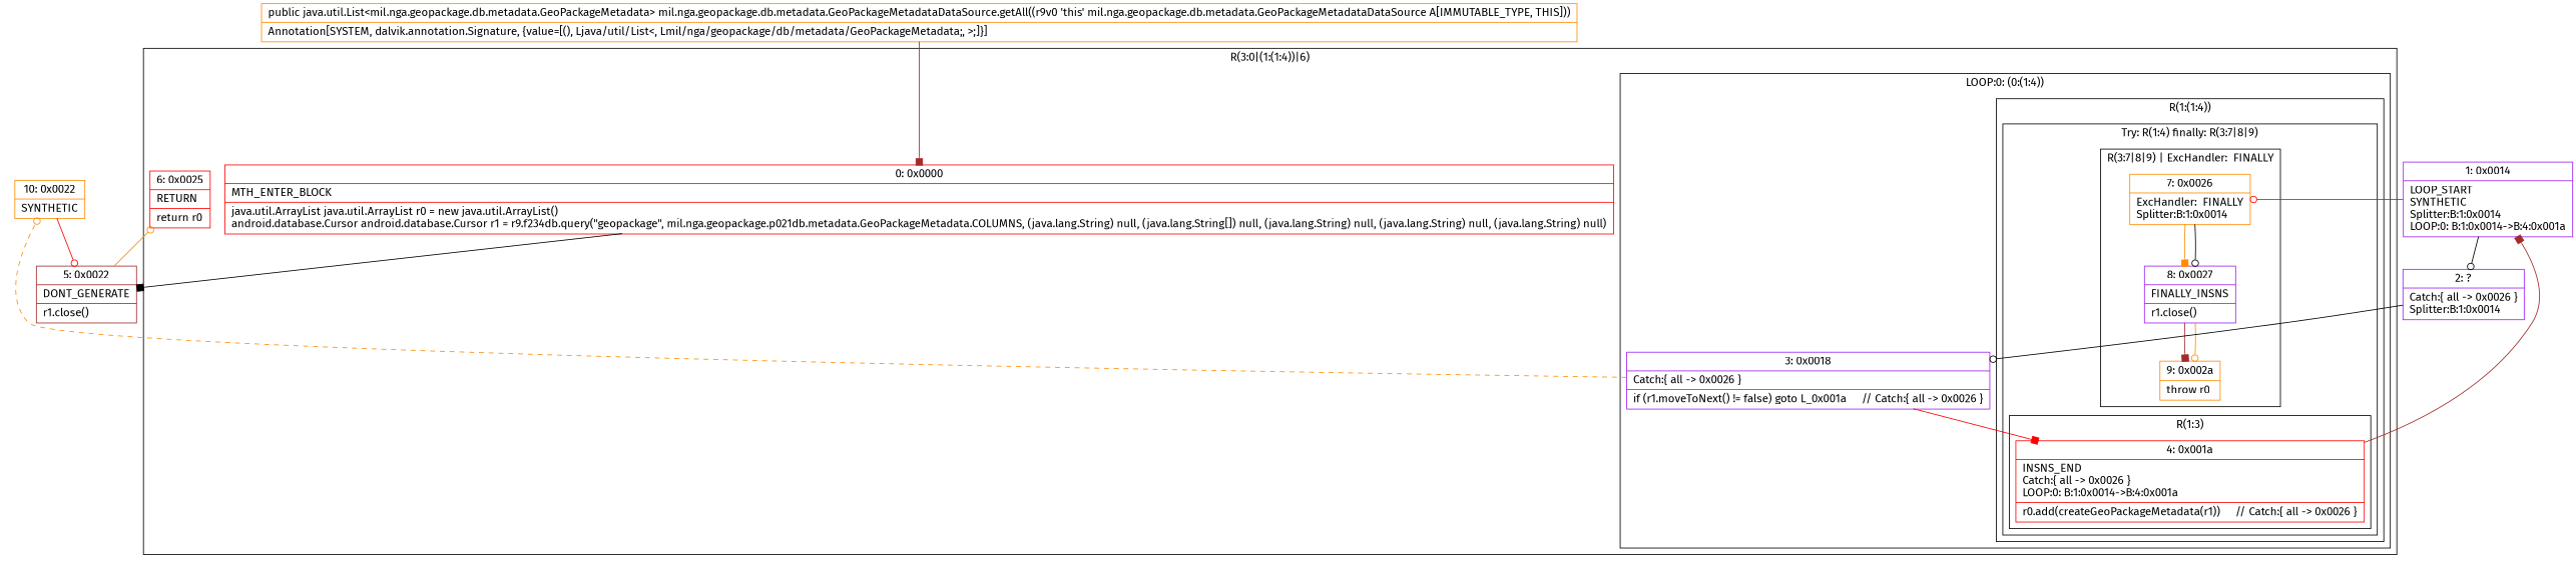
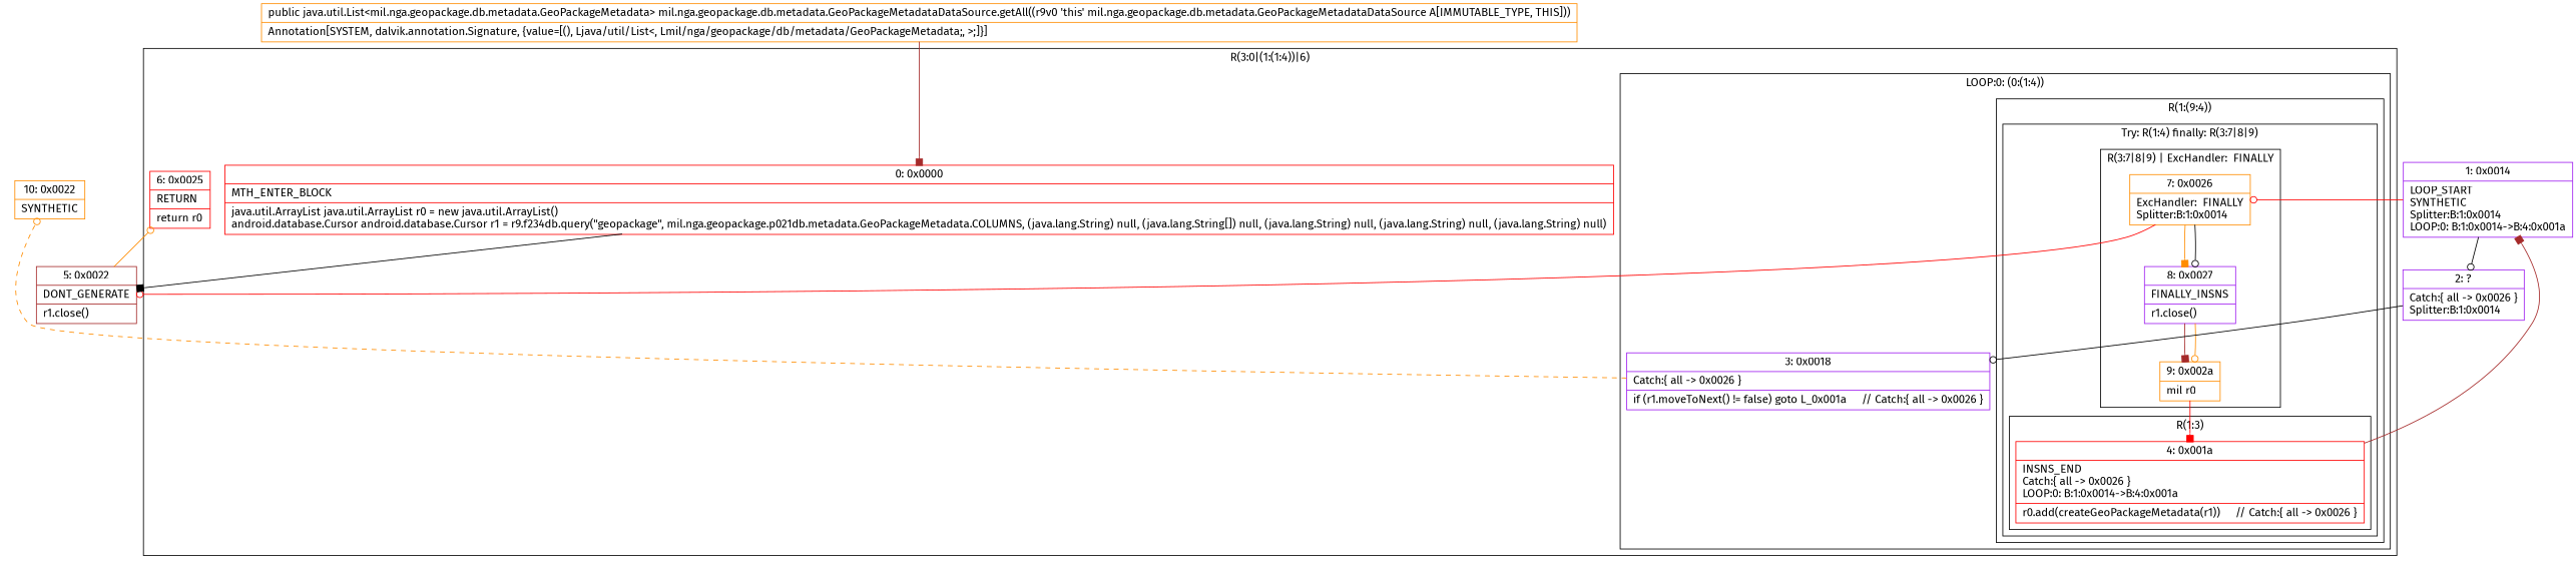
  digraph {
    fontname="Fira Sans"
    node [color=darkorange fontname="Fira Sans" shape=record]
    edge [arrowhead=odot color=darkorange fontname="Fira Sans"]
    n1 [color=red label="{4\:\ 0x001a|INSNS_END\lCatch:\{ all \-\> 0x0026 \}\lLOOP:0: B:1:0x0014\-\>B:4:0x001a\l|r0.add(createGeoPackageMetadata(r1))     \/\/ Catch:\{ all \-\> 0x0026 \}\l}"]
    n2 [label="{7\:\ 0x0026|ExcHandler:  FINALLY\lSplitter:B:1:0x0014\l}"]
    n3 [color=purple label="{8\:\ 0x0027|FINALLY_INSNS\l|r1.close()\l}"]
-   n4 [label="{9\:\ 0x002a|throw r0\l}"]
+   n4 [label="{9\:\ 0x002a|mil r0\l}"]
    n5 [color=purple label="{3\:\ 0x0018|Catch:\{ all \-\> 0x0026 \}\l|if (r1.moveToNext() != false) goto L_0x001a     \/\/ Catch:\{ all \-\> 0x0026 \}\l}"]
    n6 [color=red label="{0\:\ 0x0000|MTH_ENTER_BLOCK\l|java.util.ArrayList java.util.ArrayList r0 = new java.util.ArrayList()\landroid.database.Cursor android.database.Cursor r1 = r9.f234db.query(\"geopackage\", mil.nga.geopackage.p021db.metadata.GeoPackageMetadata.COLUMNS, (java.lang.String) null, (java.lang.String[]) null, (java.lang.String) null, (java.lang.String) null, (java.lang.String) null)\l}"]
    n7 [color=red label="{6\:\ 0x0025|RETURN\l|return r0\l}"]
    n8 [color=purple label="{1\:\ 0x0014|LOOP_START\lSYNTHETIC\lSplitter:B:1:0x0014\lLOOP:0: B:1:0x0014\-\>B:4:0x001a\l}"]
    n9 [label="{10\:\ 0x0022|SYNTHETIC\l}"]
    n10 [color=brown label="{5\:\ 0x0022|DONT_GENERATE\l|r1.close()\l}"]
    n11 [color=purple label="{2\:\ ?|Catch:\{ all \-\> 0x0026 \}\lSplitter:B:1:0x0014\l}"]
    n12 [label="{public java.util.List\<mil.nga.geopackage.db.metadata.GeoPackageMetadata\> mil.nga.geopackage.db.metadata.GeoPackageMetadataDataSource.getAll((r9v0 'this' mil.nga.geopackage.db.metadata.GeoPackageMetadataDataSource A[IMMUTABLE_TYPE, THIS]))  | Annotation[SYSTEM, dalvik.annotation.Signature, \{value=[(), Ljava\/util\/List\<, Lmil\/nga\/geopackage\/db\/metadata\/GeoPackageMetadata;, \>;]\}]\l}"]
    subgraph cluster_1 {
      label="R(3:0|(1:(1:4))|6)"
      n6
      n7
      subgraph cluster_2 {
        label="LOOP:0: (0:(1:4))"
        n5
        subgraph cluster_3 {
-         label="R(1:(1:4))"
+         label="R(1:(9:4))"
          subgraph cluster_4 {
            label="Try: R(1:4) finally: R(3:7|8|9)"
            subgraph cluster_5 {
              label="R(1:3)"
              n1
            }
            subgraph cluster_6 {
              label="R(3:7|8|9) | ExcHandler:  FINALLY\l"
              n2
              n3
              n4
            }
          }
        }
      }
    }
    subgraph cluster_7 {
      label="R(3:7|8|9) | ExcHandler:  FINALLY\l"
    }
    n1 -> n8 [arrowhead=box color=brown]
    n2 -> n3 [arrowhead=box]
    n2 -> n3 [color=black]
    n3 -> n4 [arrowhead=box color=brown]
    n3 -> n4
-   n5 -> n1 [arrowhead=box color=red]
+   n4 -> n1 [arrowhead=box color=red]
    n5 -> n9 [style=dashed]
    n6 -> n10 [arrowhead=box color=black]
    n8 -> n2 [color=red]
    n8 -> n11 [color=black]
-   n9 -> n10 [color=red]
+   n2 -> n10 [color=red]
    n10 -> n7
    n11 -> n5 [color=black]
    n12 -> n6 [arrowhead=box color=brown]
  }
